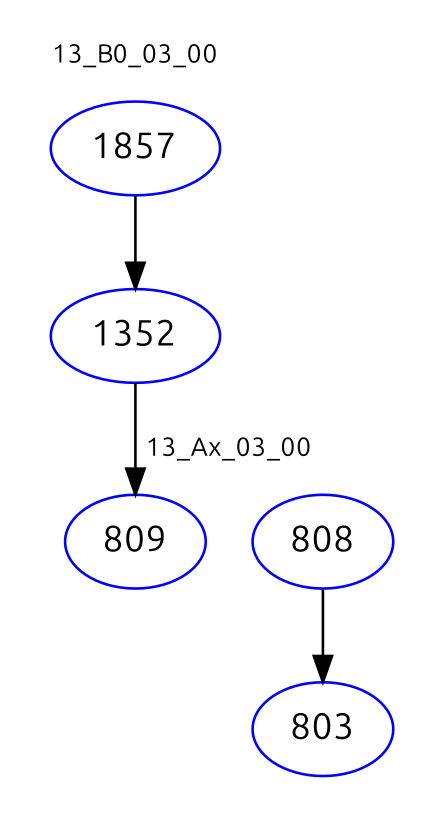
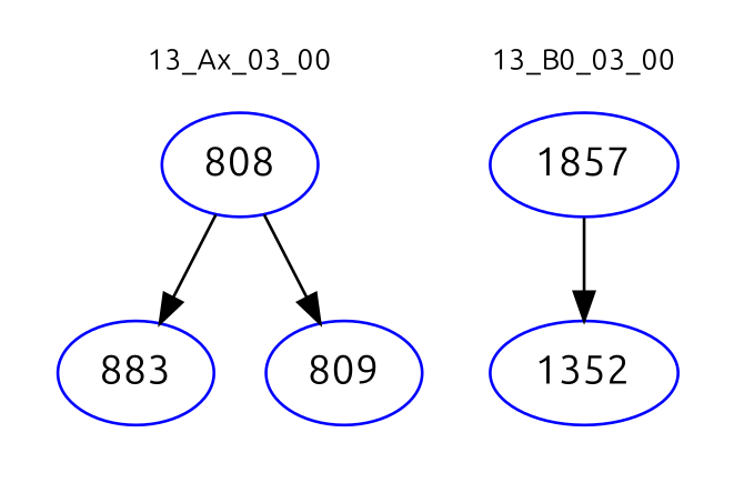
  digraph {
    fontname=Ubuntu
    node [color=blue fontname=Ubuntu]
    edge [color=black fontname=Ubuntu]
    n1 [label=808]
-   n2 [label=803]
+   n2 [label=883]
    n3 [label=809]
    n4 [label=1857]
    n5 [label=1352]
    subgraph cluster_1 {
      color=white
      fontsize=10
      label="13_Ax_03_00"
      n1
      n2
      n3
    }
    subgraph cluster_2 {
      color=white
      fontsize=10
      label="13_B0_03_00"
      n4
      n5
    }
    n1 -> n2
-   n5 -> n3
+   n1 -> n3
    n4 -> n5
  }
